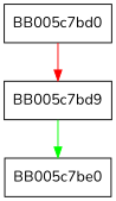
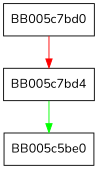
  digraph {
    fontname=Nunito
    splines=ortho
    node [fontname=Nunito shape=box]
    edge [fontname=Nunito]
    BB005c7bd0
-   BB005c7bd9
-   BB005c7be0
+   BB005c7bd9 [label=BB005c7bd4]
+   BB005c7be0 [label=BB005c5be0]
    BB005c7bd0 -> BB005c7bd9 [color=red]
    BB005c7bd9 -> BB005c7be0 [color=green]
  }
